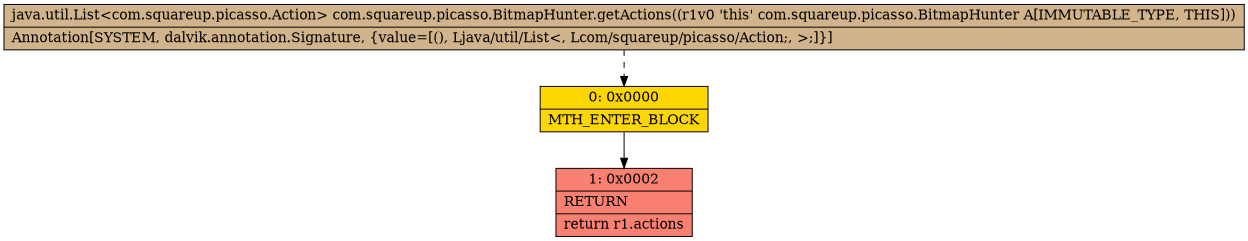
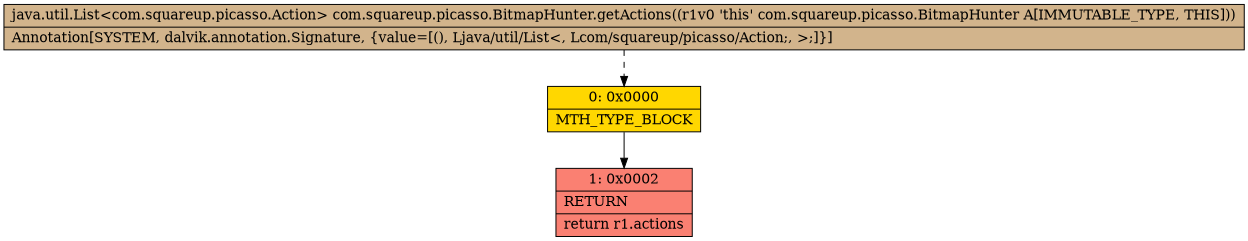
  digraph {
    node [shape=record style=filled]
-   n1 [label="{0\:\ 0x0000|MTH_ENTER_BLOCK\l}" fillcolor=gold]
+   n1 [label="{0\:\ 0x0000|MTH_TYPE_BLOCK\l}" fillcolor=gold]
    n2 [label="{1\:\ 0x0002|RETURN\l|return r1.actions\l}" fillcolor=salmon]
    n3 [label="{java.util.List\<com.squareup.picasso.Action\> com.squareup.picasso.BitmapHunter.getActions((r1v0 'this' com.squareup.picasso.BitmapHunter A[IMMUTABLE_TYPE, THIS]))  | Annotation[SYSTEM, dalvik.annotation.Signature, \{value=[(), Ljava\/util\/List\<, Lcom\/squareup\/picasso\/Action;, \>;]\}]\l}" fillcolor=tan]
    n1 -> n2 [style=solid]
    n3 -> n1 [style=dashed]
  }
